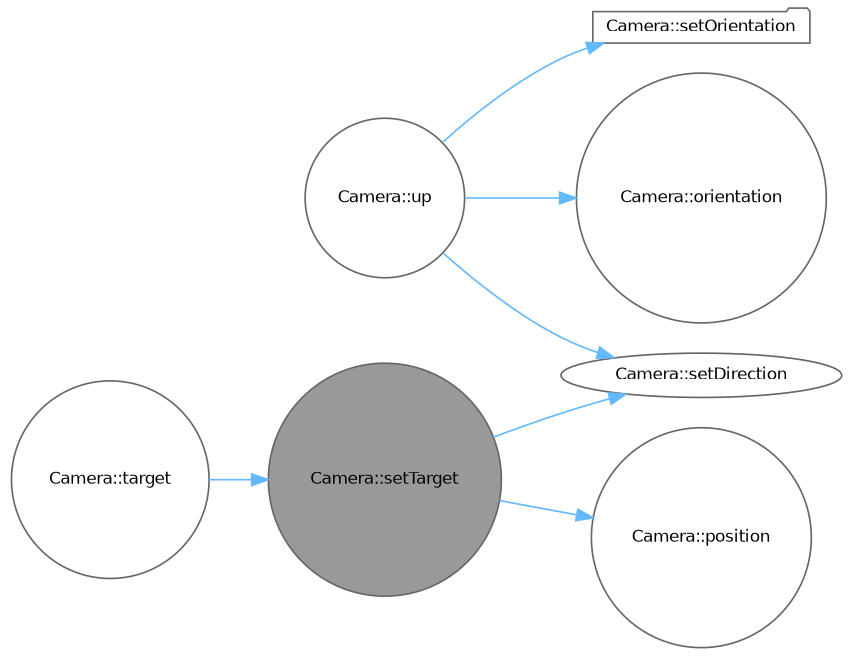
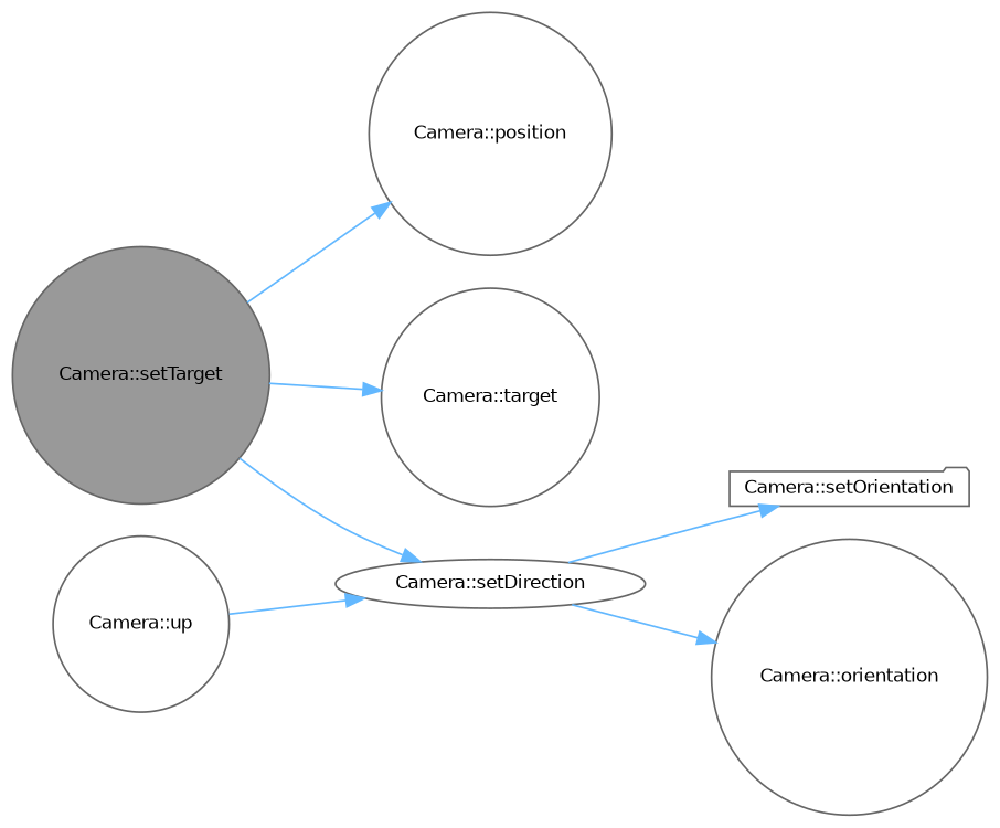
  digraph {
    rankdir=LR
    node [color=grey40 fillcolor=white fontname=Helvetica fontsize=10 shape=circle style=filled]
    edge [color=steelblue1 fontname=Helvetica fontsize=10 labelfontname=Helvetica labelfontsize=10 style=solid]
    n1 [color=gray40 fillcolor=grey60 fontcolor=black height=0.2 label="Camera::setTarget" width=0.4]
    n2 [height=0.2 label="Camera::position" width=0.4]
    n3 [height=0.2 label="Camera::setDirection" shape=ellipse width=0.4]
    n4 [height=0.2 label="Camera::target" width=0.4]
    n5 [height=0.2 label="Camera::setOrientation" shape=folder width=0.4]
    n6 [height=0.2 label="Camera::up" width=0.4]
    n7 [height=0.2 label="Camera::orientation" width=0.4]
    n1 -> n2
    n1 -> n3
-   n4 -> n1
-   n6 -> n5
+   n1 -> n4
+   n3 -> n5
    n6 -> n3
-   n6 -> n7
+   n3 -> n7
  }
